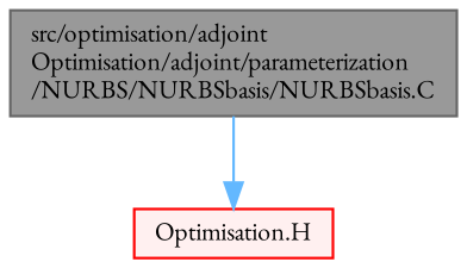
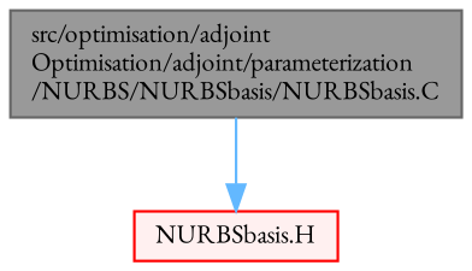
  digraph {
    fontname="EB Garamond"
    node [fontname="EB Garamond" fontsize=10 shape=box style=filled]
    n1 [color=gray40 fillcolor=grey60 fontcolor=black height=0.2 label="src/optimisation/adjoint\lOptimisation/adjoint/parameterization\l/NURBS/NURBSbasis/NURBSbasis.C" width=0.4]
-   n2 [color=red fillcolor="#FFF0F0" height=0.2 label="Optimisation.H" width=0.4]
+   n2 [color=red fillcolor="#FFF0F0" height=0.2 label="NURBSbasis.H" width=0.4]
    n1 -> n2 [color=steelblue1 fontname="EB Garamond" fontsize=10 labelfontname=Helvetica labelfontsize=10 style=solid]
  }
